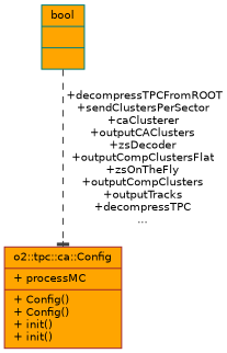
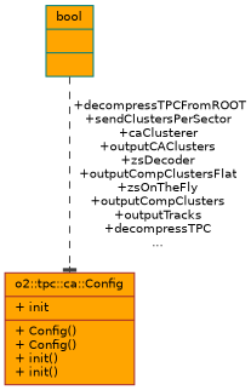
  digraph {
    node [fillcolor=orange fontname=Helvetica fontsize=10 shape=record style=filled]
-   n1 [color=brown fontcolor=black height=0.2 label="{o2::tpc::ca::Config\n|+ processMC\l|+ Config()\l+ Config()\l+ init()\l+ init()\l}" width=0.4]
+   n1 [color=brown fontcolor=black height=0.2 label="{o2::tpc::ca::Config\n|+ init\l|+ Config()\l+ Config()\l+ init()\l+ init()\l}" width=0.4]
    n2 [color=teal height=0.2 label="{bool\n||}" width=0.4]
    n2 -> n1 [arrowhead=tee color=grey25 fontname=Helvetica fontsize=10 label=" +decompressTPCFromROOT\n+sendClustersPerSector\n+caClusterer\n+outputCAClusters\n+zsDecoder\n+outputCompClustersFlat\n+zsOnTheFly\n+outputCompClusters\n+outputTracks\n+decompressTPC\n..." labelfontname=Helvetica labelfontsize=10 style=dashed]
  }
